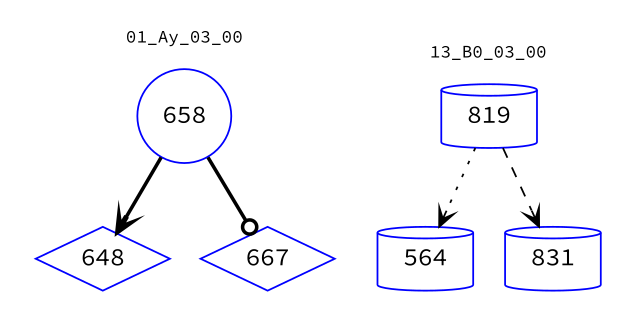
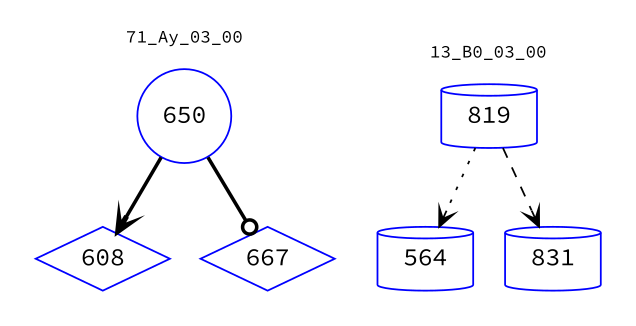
  digraph {
    fontname="Source Code Pro"
    node [color=blue fontname="Source Code Pro" shape=cylinder]
    edge [arrowhead=vee color=black fontname="Source Code Pro" style=bold]
-   n1 [label=658 shape=circle]
-   n2 [label=648 shape=diamond]
+   n1 [label=650 shape=circle]
+   n2 [label=608 shape=diamond]
    n3 [label=667 shape=diamond]
    n4 [label=819]
    n5 [label=564]
    n6 [label=831]
    subgraph cluster_1 {
      color=white
      fontsize=10
-     label="01_Ay_03_00"
+     label="71_Ay_03_00"
      n1
      n2
      n3
    }
    subgraph cluster_2 {
      color=white
      fontsize=10
      label="13_B0_03_00"
      n4
      n5
      n6
    }
    n1 -> n2
    n1 -> n3 [arrowhead=odot]
    n4 -> n5 [style=dotted]
    n4 -> n6 [style=dashed]
  }
